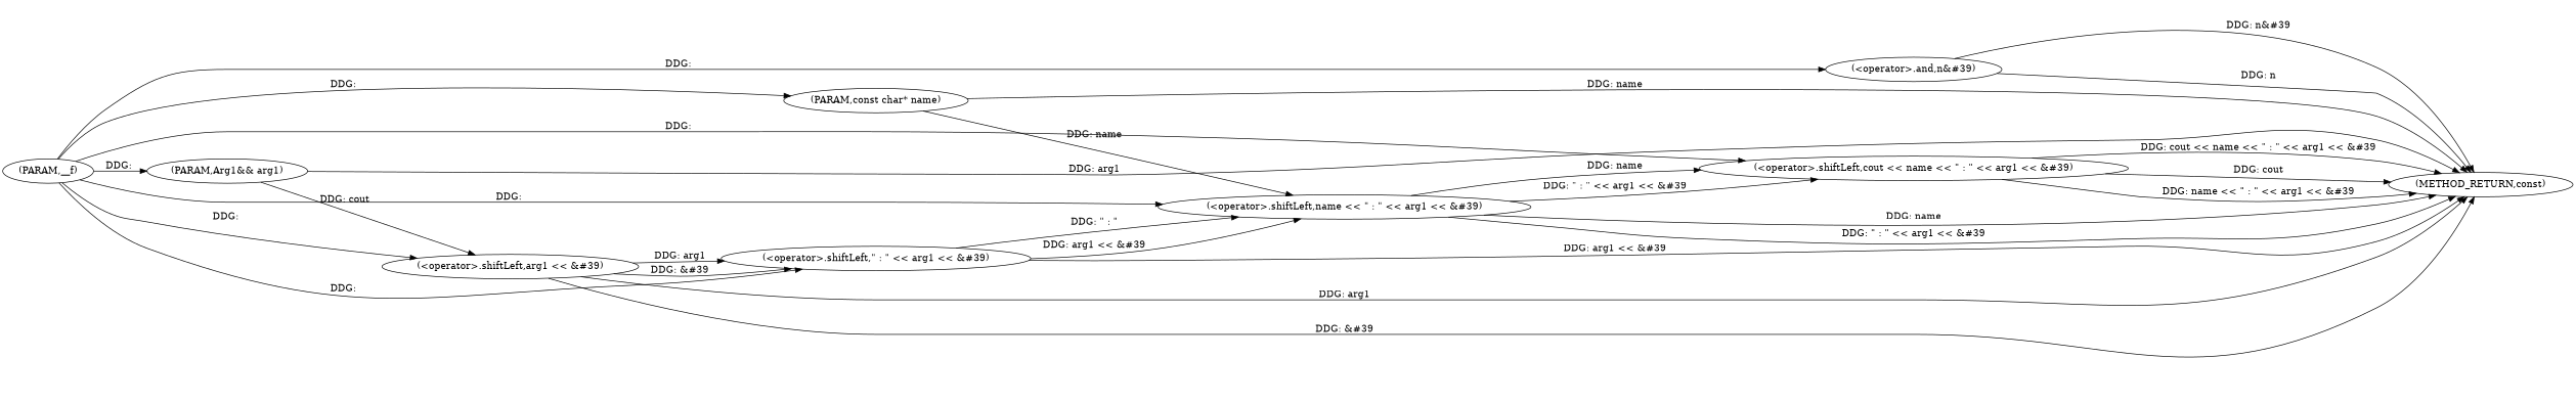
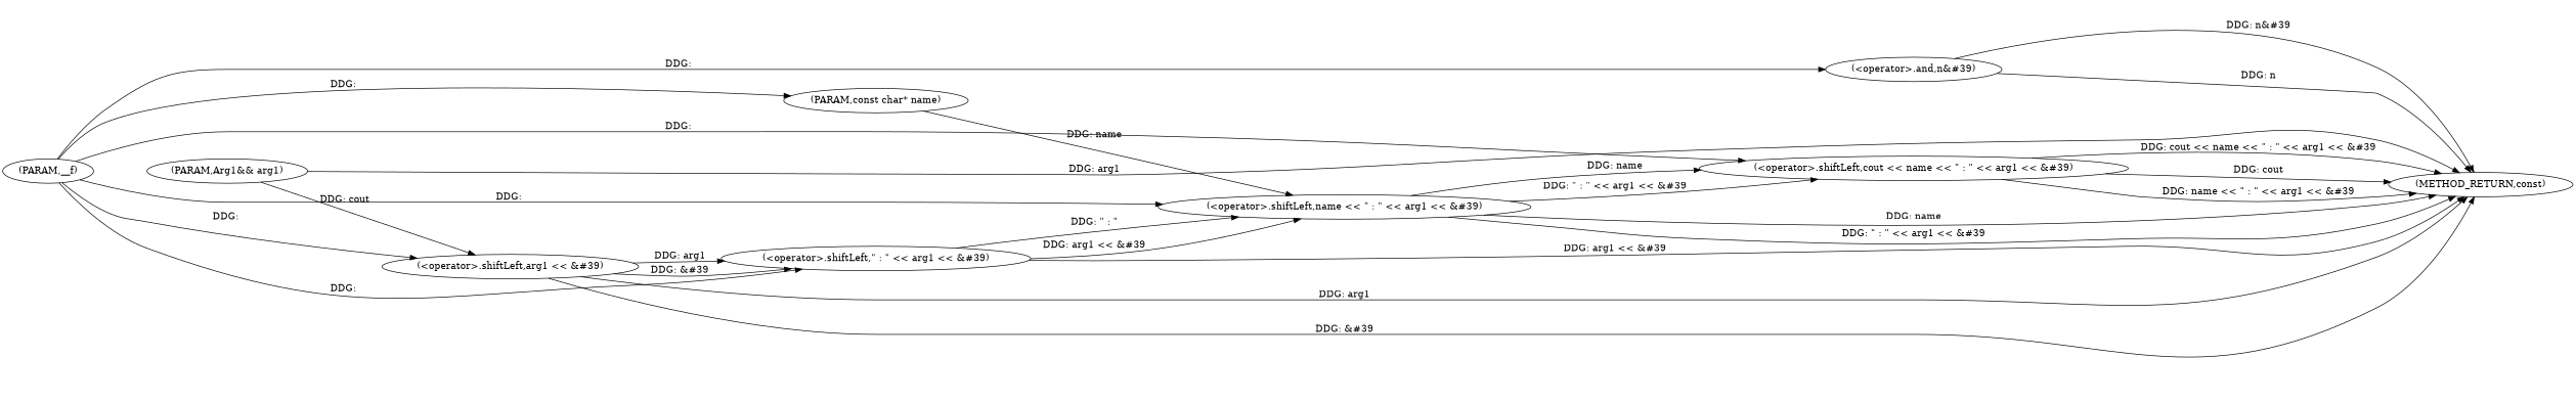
  digraph {
    rankdir=LR
    n1 [label="(PARAM,__f)"]
    n2 [label="(PARAM,const char* name)"]
    n3 [label="(PARAM,Arg1&& arg1)"]
    n4 [label="(<operator>.shiftLeft,cout << name << \" : \" << arg1 << &#39)"]
    n5 [label="(<operator>.and,n&#39)"]
    n6 [label="(<operator>.shiftLeft,name << \" : \" << arg1 << &#39)"]
    n7 [label="(<operator>.shiftLeft,\" : \" << arg1 << &#39)"]
    n8 [label="(<operator>.shiftLeft,arg1 << &#39)"]
    n9 [label="(METHOD_RETURN,const)"]
    n1 -> n2 [label="DDG: "]
-   n1 -> n3 [label="DDG: "]
    n1 -> n4 [label="DDG: "]
    n1 -> n5 [label="DDG: "]
    n1 -> n6 [label="DDG: "]
    n1 -> n7 [label="DDG: "]
    n1 -> n8 [label="DDG: "]
    n2 -> n6 [label="DDG: name"]
-   n2 -> n9 [label="DDG: name"]
    n3 -> n8 [label="DDG: cout"]
    n3 -> n9 [label="DDG: arg1"]
    n4 -> n9 [label="DDG: name << \" : \" << arg1 << &#39"]
    n4 -> n9 [label="DDG: cout << name << \" : \" << arg1 << &#39"]
    n4 -> n9 [label="DDG: cout"]
    n5 -> n9 [label="DDG: n&#39"]
    n5 -> n9 [label="DDG: n"]
    n6 -> n4 [label="DDG: name"]
    n6 -> n4 [label="DDG: \" : \" << arg1 << &#39"]
    n6 -> n9 [label="DDG: name"]
    n6 -> n9 [label="DDG: \" : \" << arg1 << &#39"]
    n7 -> n6 [label="DDG: \" : \""]
    n7 -> n6 [label="DDG: arg1 << &#39"]
    n7 -> n9 [label="DDG: arg1 << &#39"]
    n8 -> n7 [label="DDG: arg1"]
    n8 -> n7 [label="DDG: &#39"]
    n8 -> n9 [label="DDG: arg1"]
    n8 -> n9 [label="DDG: &#39"]
  }
